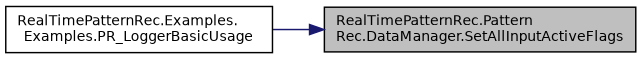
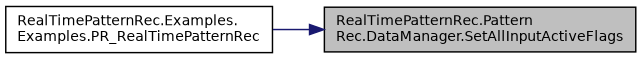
  digraph {
    rankdir=RL
    node [color=black fontname=Helvetica fontsize=10 shape=record style=filled]
    n1 [fillcolor=grey75 fontcolor=black height=0.2 label="RealTimePatternRec.Pattern\lRec.DataManager.SetAllInputActiveFlags" width=0.4]
-   n2 [fillcolor=white height=0.2 label="RealTimePatternRec.Examples.\lExamples.PR_LoggerBasicUsage" width=0.4]
+   n2 [fillcolor=white height=0.2 label="RealTimePatternRec.Examples.\lExamples.PR_RealTimePatternRec" width=0.4]
    n1 -> n2 [color=midnightblue dir=back fontname=Helvetica fontsize=10 labelfontname=Helvetica labelfontsize=10 style=solid]
  }
